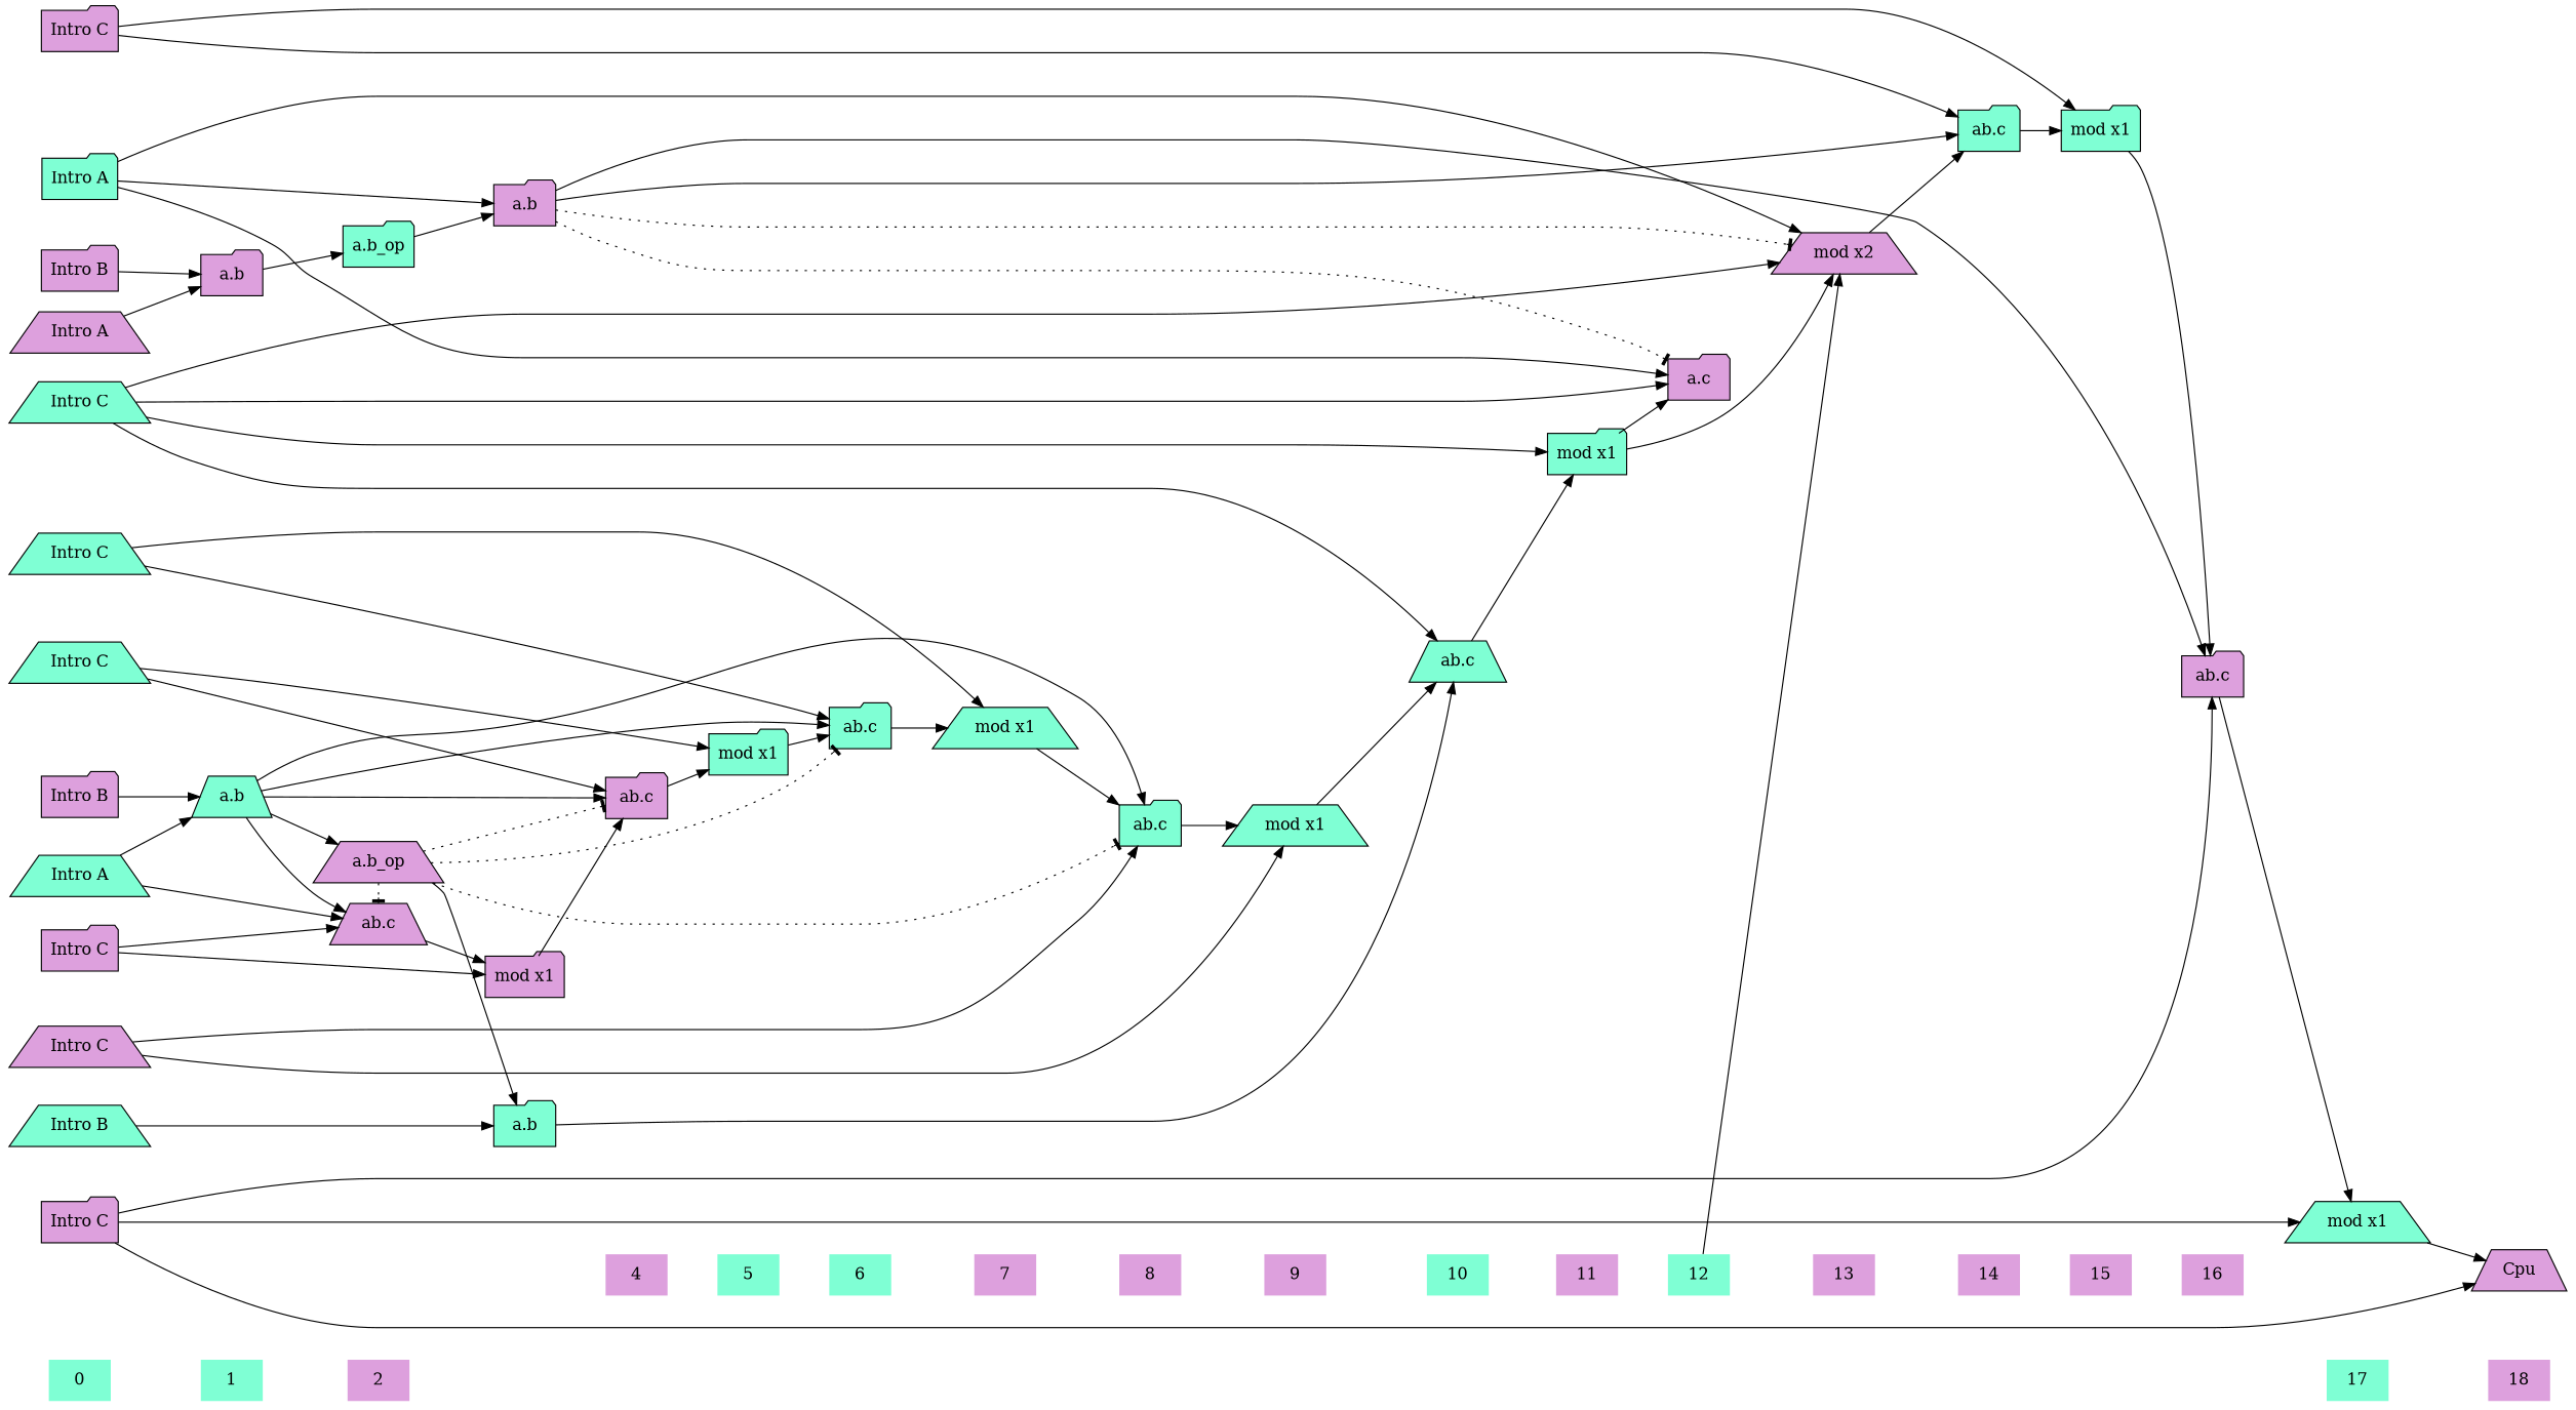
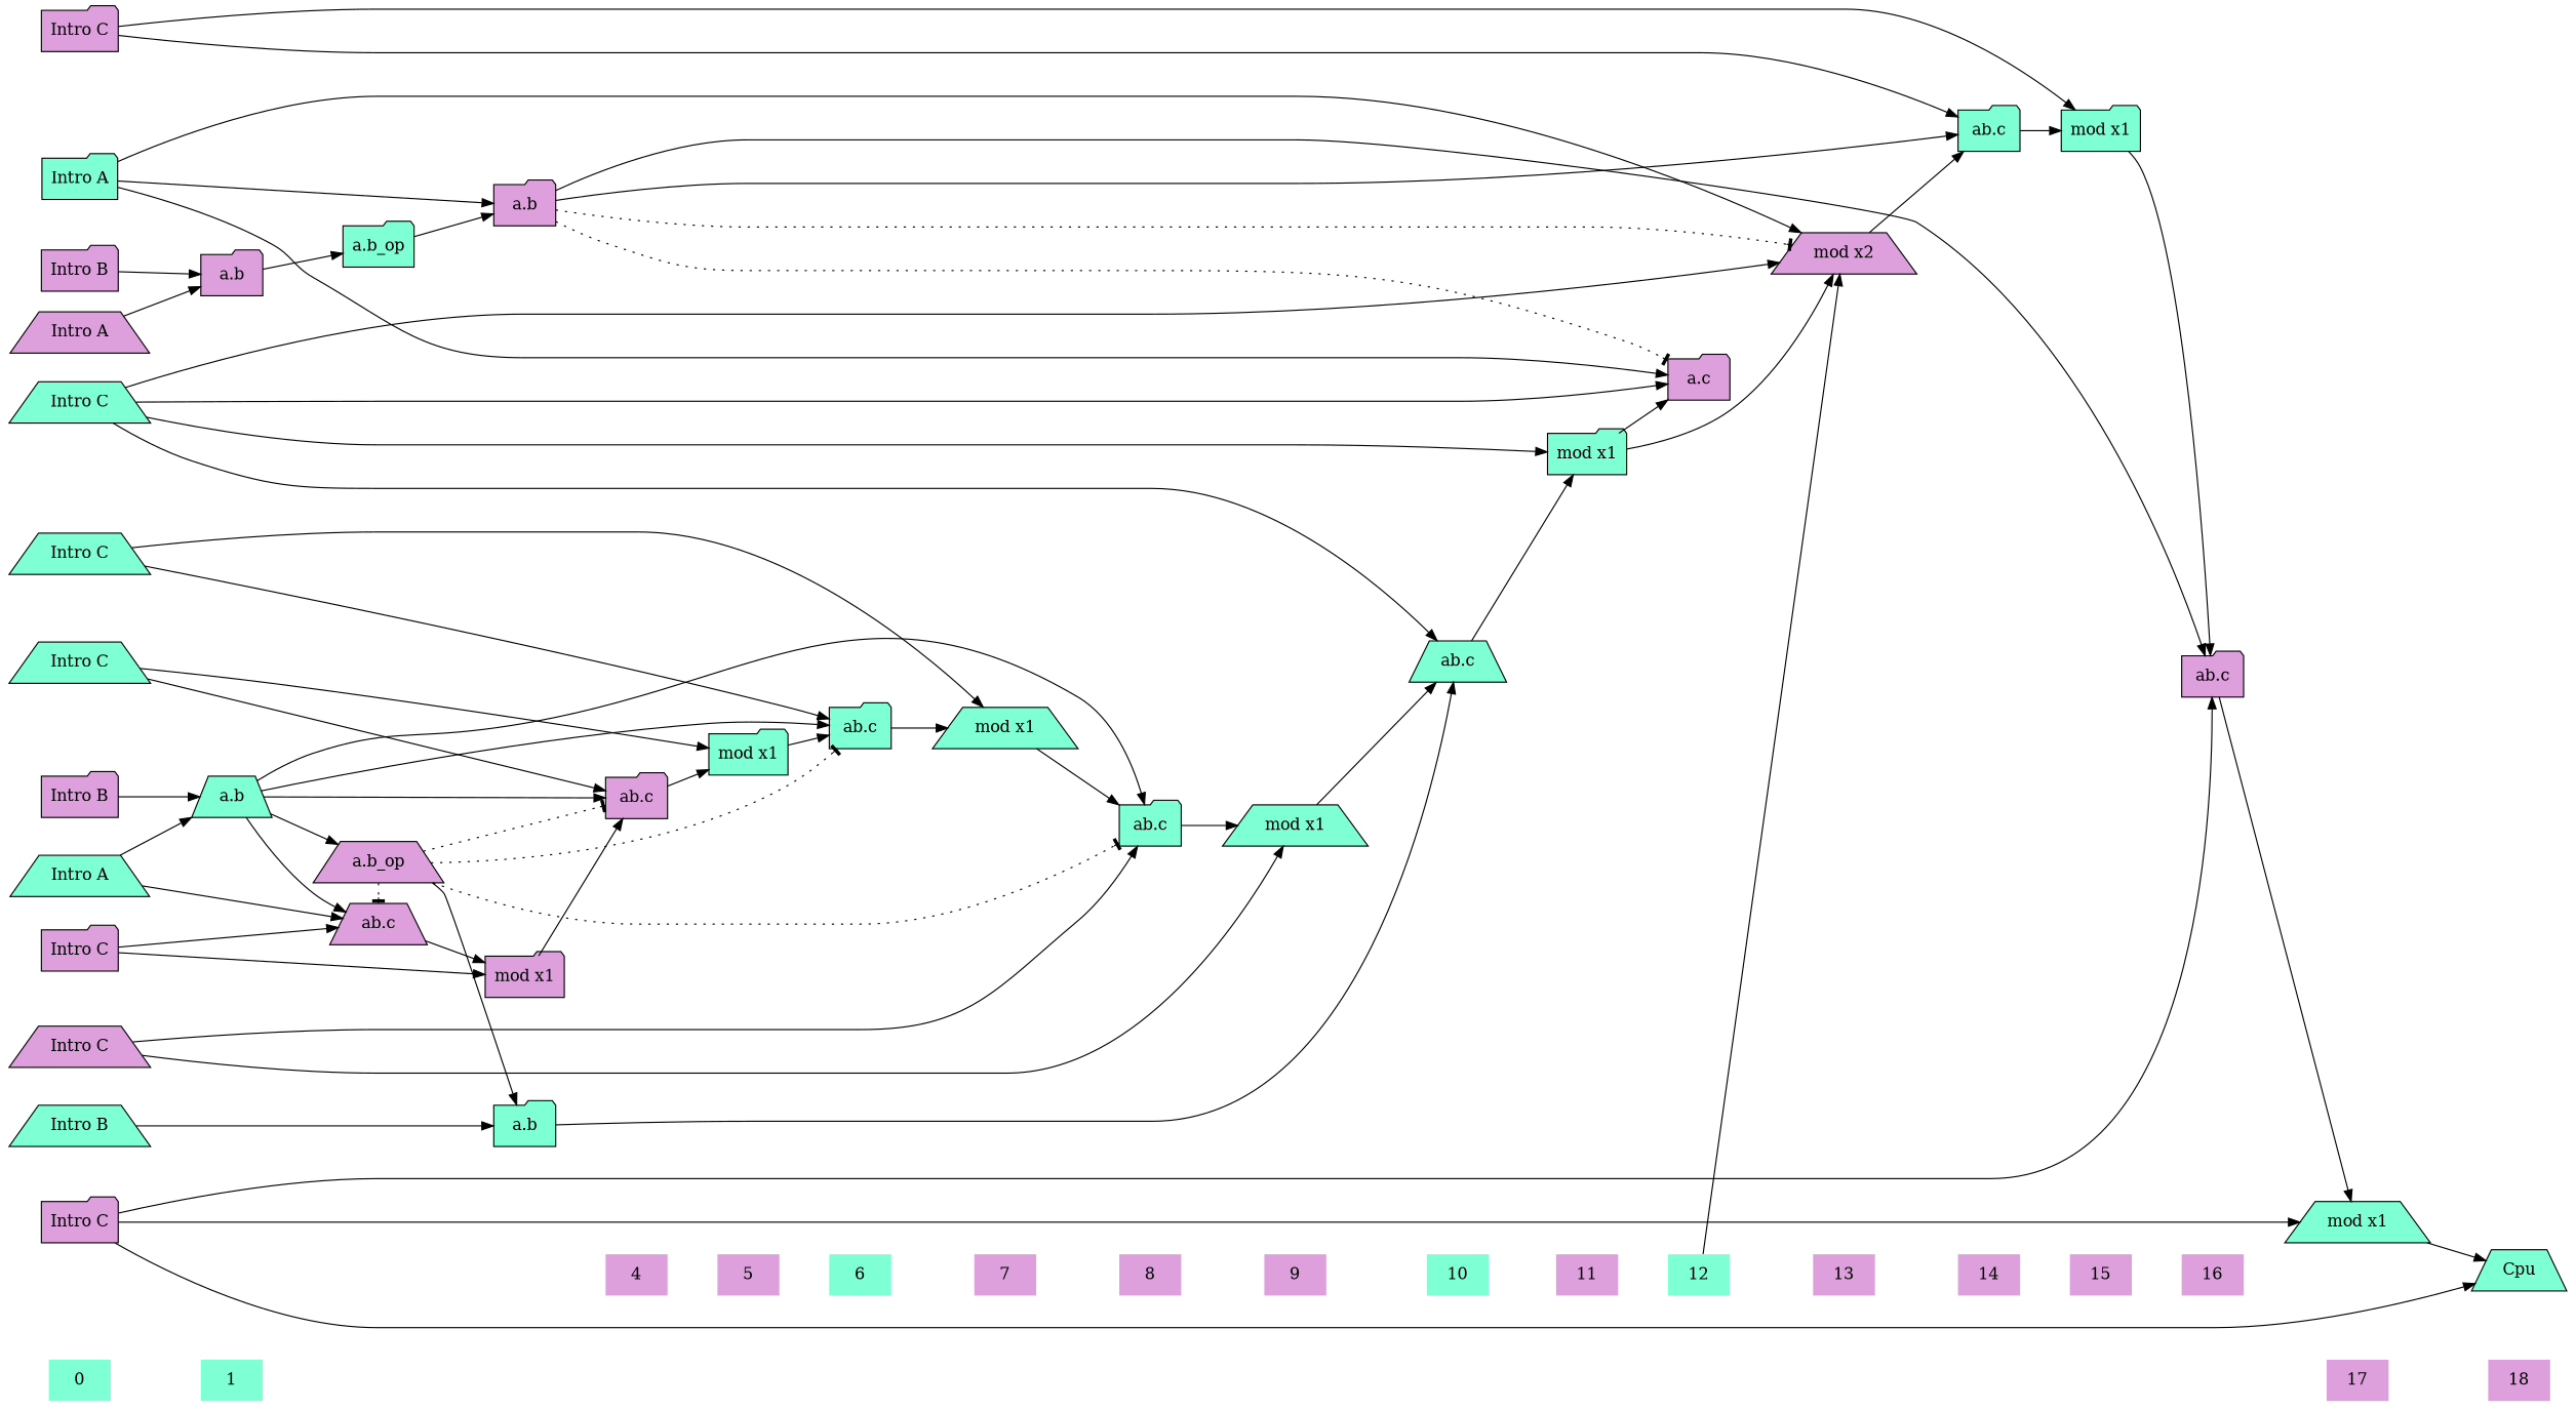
  digraph {
    rankdir=LR
    ranksep=.5
    node [fillcolor=plum shape=folder style=filled]
    0 [fillcolor=aquamarine shape=plaintext]
    n2 [fillcolor=aquamarine label="Intro A"]
    n3 [label="Intro A" shape=trapezium]
    n4 [label="Intro B"]
    n5 [label="Intro B"]
    n6 [fillcolor=aquamarine label="Intro B" shape=trapezium]
    n7 [fillcolor=aquamarine label="Intro A" shape=trapezium]
    n8 [label="Intro C"]
    n9 [fillcolor=aquamarine label="Intro C" shape=trapezium]
    n10 [label="Intro C"]
    n11 [fillcolor=aquamarine label="Intro C" shape=trapezium]
    n12 [fillcolor=aquamarine label="Intro C" shape=trapezium]
    n13 [label="Intro C"]
    n14 [label="Intro C" shape=trapezium]
    1 [fillcolor=aquamarine shape=plaintext]
    n16 [label="a.b"]
    n17 [fillcolor=aquamarine label="a.b" shape=trapezium]
-   2 [shape=plaintext]
    n19 [label="ab.c" shape=trapezium]
    n20 [fillcolor=aquamarine label="a.b_op"]
    n21 [label="a.b_op" shape=trapezium]
    n22 [label="mod x1"]
    n23 [fillcolor=aquamarine label="a.b"]
    n24 [label="a.b"]
    4 [shape=plaintext]
    n26 [label="ab.c"]
-   5 [fillcolor=aquamarine shape=plaintext]
+   5 [shape=plaintext]
    n28 [fillcolor=aquamarine label="mod x1"]
    6 [fillcolor=aquamarine shape=plaintext]
    n30 [fillcolor=aquamarine label="ab.c"]
    16 [shape=plaintext]
    n32 [label="ab.c"]
    7 [shape=plaintext]
    n34 [fillcolor=aquamarine label="mod x1" shape=trapezium]
    8 [shape=plaintext]
    n36 [fillcolor=aquamarine label="ab.c"]
    9 [shape=plaintext]
    n38 [fillcolor=aquamarine label="mod x1" shape=trapezium]
    10 [fillcolor=aquamarine shape=plaintext]
    n40 [fillcolor=aquamarine label="ab.c" shape=trapezium]
    11 [shape=plaintext]
    n42 [fillcolor=aquamarine label="mod x1"]
    12 [fillcolor=aquamarine shape=plaintext]
    n44 [label="a.c"]
    13 [shape=plaintext]
    n46 [label="mod x2" shape=trapezium]
    14 [shape=plaintext]
    n48 [fillcolor=aquamarine label="ab.c"]
    15 [shape=plaintext]
    n50 [fillcolor=aquamarine label="mod x1"]
-   17 [fillcolor=aquamarine shape=plaintext]
+   17 [shape=plaintext]
    n52 [fillcolor=aquamarine label="mod x1" shape=trapezium]
    18 [shape=plaintext]
-   n54 [label=Cpu shape=trapezium]
+   n54 [fillcolor=aquamarine label=Cpu shape=trapezium]
    subgraph sub_1 {
      rank=same
      0
      n2
      n3
      n4
      n5
      n6
      n7
      n8
      n9
      n10
      n11
      n12
      n13
      n14
    }
    subgraph sub_2 {
      rank=same
      1
      n16
      n17
    }
    subgraph sub_3 {
      rank=same
-     2
      n19
      n20
      n21
    }
    subgraph sub_4 {
      rank=same
      n22
      n23
      n24
    }
    subgraph sub_5 {
      rank=same
      4
      n26
    }
    subgraph sub_6 {
      rank=same
      5
      n28
    }
    subgraph sub_7 {
      rank=same
      6
      n30
    }
    subgraph sub_8 {
      rank=same
      16
      n32
    }
    subgraph sub_9 {
      rank=same
      7
      n34
    }
    subgraph sub_10 {
      rank=same
      8
      n36
    }
    subgraph sub_11 {
      rank=same
      9
      n38
    }
    subgraph sub_12 {
      rank=same
      10
      n40
    }
    subgraph sub_13 {
      rank=same
      11
      n42
    }
    subgraph sub_14 {
      rank=same
      12
      n44
    }
    subgraph sub_15 {
      rank=same
      13
      n46
    }
    subgraph sub_16 {
      rank=same
      14
      n48
    }
    subgraph sub_17 {
      rank=same
      15
      n50
    }
    subgraph sub_18 {
      rank=same
      17
      n52
    }
    subgraph sub_19 {
      rank=same
      18
      n54
    }
    0 -> 1 [style=invis]
    n2 -> n24
    n2 -> n44
    n2 -> n46
    n3 -> n16
    n4 -> n16
    n5 -> n17
    n6 -> n23
    n7 -> n17
    n7 -> n19
    n8 -> n48
    n8 -> n50
    n9 -> n26
    n9 -> n28
    n10 -> n19
    n10 -> n22
    n11 -> n30
    n11 -> n34
    n12 -> n40
    n12 -> n42
    n12 -> n44
    n12 -> n46
    n13 -> n32
    n13 -> n52
    n13 -> n54
    n14 -> n36
    n14 -> n38
-   1 -> 2 [style=invis]
    n16 -> n20
    n17 -> n19
    n17 -> n21
    n17 -> n26
    n17 -> n30
    n17 -> n36
    n19 -> n22
    n20 -> n24
    n21 -> n19 [arrowhead=tee style=dotted]
    n21 -> n23
    n21 -> n26 [arrowhead=tee style=dotted]
    n21 -> n30 [arrowhead=tee style=dotted]
    n21 -> n36 [arrowhead=tee style=dotted]
    n22 -> n26
    n23 -> n40
    n24 -> n32
    n24 -> n44 [arrowhead=tee style=dotted]
    n24 -> n46 [arrowhead=tee style=dotted]
    n24 -> n48
    4 -> 5 [style=invis]
    n26 -> n28
    5 -> 6 [style=invis]
    n28 -> n30
    6 -> 7 [style=invis]
    n30 -> n34
    16 -> 17 [style=invis]
    n32 -> n52
    7 -> 8 [style=invis]
    n34 -> n36
    8 -> 9 [style=invis]
    n36 -> n38
    9 -> 10 [style=invis]
    n38 -> n40
    10 -> 11 [style=invis]
    n40 -> n42
    11 -> 12 [style=invis]
    n42 -> n44
    n42 -> n46
    12 -> 13 [style=invis]
    12 -> n46
    13 -> 14 [style=invis]
    n46 -> n48
    14 -> 15 [style=invis]
    n48 -> n50
    15 -> 16 [style=invis]
    n50 -> n32
    17 -> 18 [style=invis]
    n52 -> n54
  }
